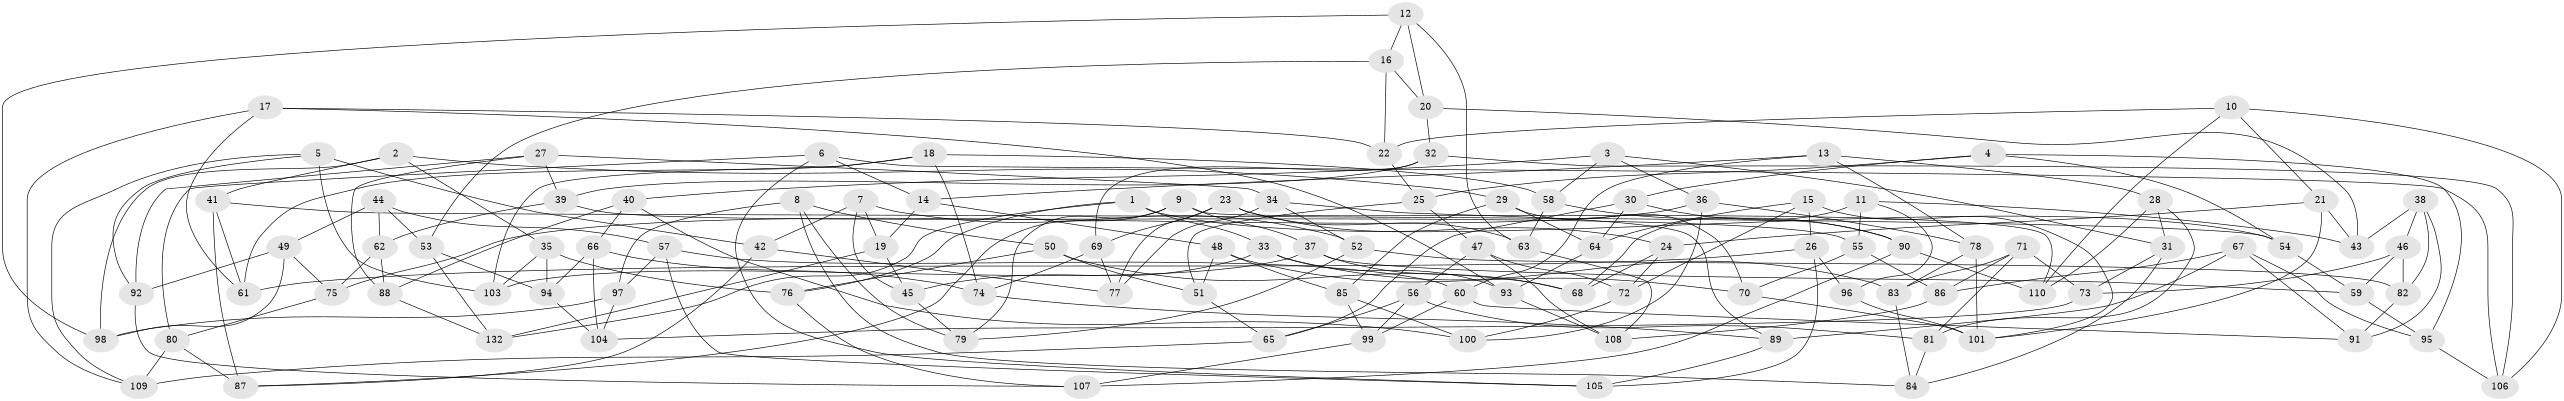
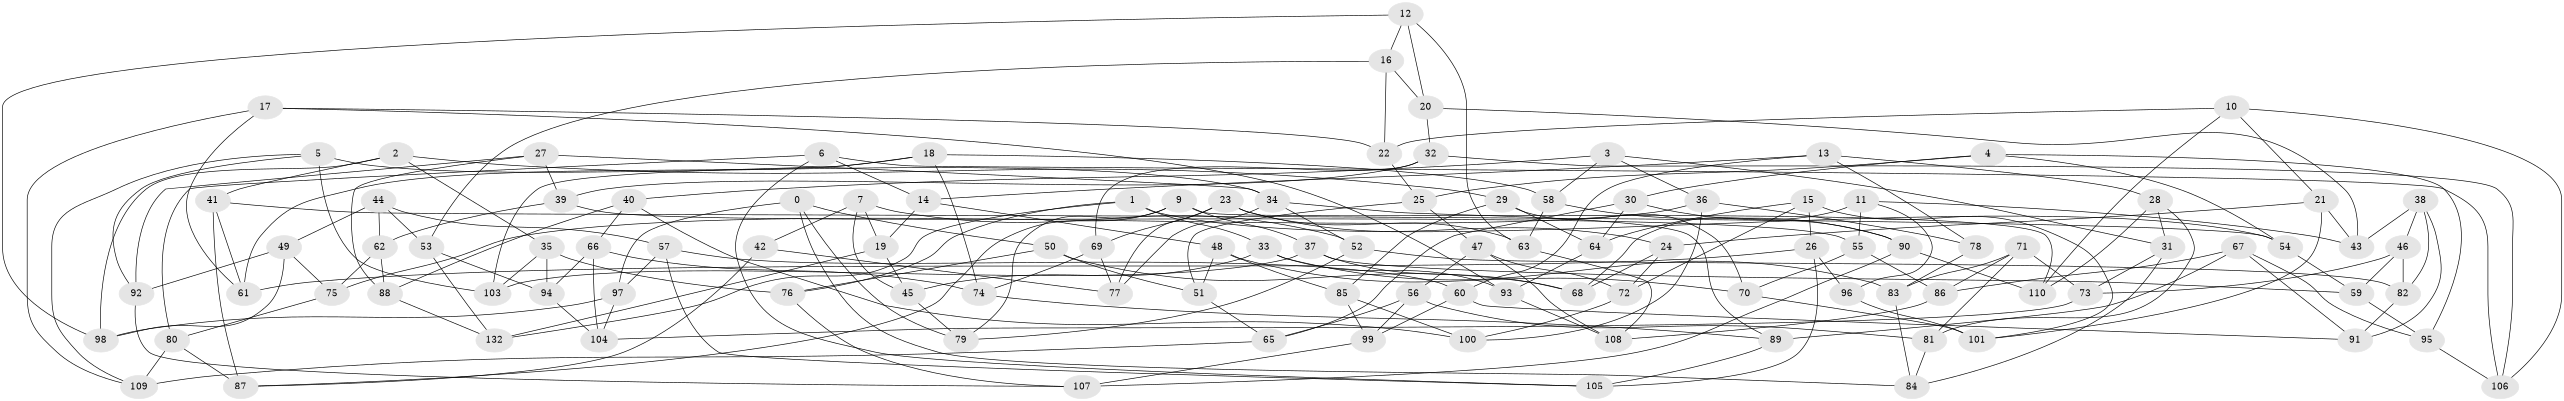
  graph {
    node [color=gray90 style=filled]
    1
    33
    54
    76
    n5 [label=132]
    45
    93
    83
    59
    107
    2
    29
    35
    41
    98
    64
    70
    85
    103
    94
    87
    61
    3
    31
    36
    40
    58
    84
    73
    78
    75
    100
    88
    66
    63
    90
    4
    25
    30
    95
    47
    51
    65
    106
    5
    42
    92
    109
    77
    6
    14
    80
    105
    19
    48
    7
    52
    79
    82
-   8
+   8 [label=0]
    50
    97
    68
    104
    9
    37
    110
    10
    21
    22
    43
    24
    101
    11
    55
    96
    86
    12
    16
    20
    53
    32
    108
    13
    28
    60
    81
    91
    99
    15
    26
    72
    17
    18
    74
    89
    69
    39
    23
    56
    27
    34
    62
    38
    46
    44
    49
    57
    67
    71
    1 -- 33
    1 -- 54
    1 -- 76
    1 -- n5
    33 -- 45
    33 -- 93
    33 -- 83
    54 -- 59
    76 -- 107
    45 -- 79
    93 -- 108
    83 -- 84
    59 -- 95
    2 -- 29
    2 -- 35
    2 -- 41
    2 -- 98
    29 -- 64
    29 -- 70
    29 -- 85
    35 -- 76
    35 -- 103
    35 -- 94
    41 -- 54
    41 -- 87
    41 -- 61
    64 -- 93
    70 -- 101
    85 -- 100
    85 -- 99
    94 -- 104
    3 -- 31
    3 -- 36
    3 -- 40
    3 -- 58
    31 -- 84
    31 -- 73
    36 -- 78
    36 -- 75
    36 -- 100
    40 -- 100
    40 -- 88
    40 -- 66
    58 -- 63
    58 -- 90
    73 -- 104
    78 -- 83
-   78 -- 101
    75 -- 80
    88 -- n5
    66 -- 94
    66 -- 104
    66 -- 74
    63 -- 108
    90 -- 107
    90 -- 110
    4 -- 54
    4 -- 25
    4 -- 30
    4 -- 95
    25 -- 47
    25 -- 51
    30 -- 64
    30 -- 90
    30 -- 65
    95 -- 106
    47 -- 108
    47 -- 72
    47 -- 56
    51 -- 65
    65 -- 109
    5 -- 103
-   5 -- 42
+   5 -- 34
    5 -- 92
    5 -- 109
    42 -- 87
    42 -- 77
    92 -- 107
    6 -- 106
    6 -- 14
    6 -- 80
    6 -- 105
    14 -- 19
    14 -- 48
    80 -- 87
    80 -- 109
    19 -- n5
    19 -- 45
    48 -- 70
    48 -- 85
    48 -- 51
    7 -- 45
    7 -- 42
    7 -- 19
    7 -- 52
    52 -- 79
    52 -- 82
    82 -- 91
    8 -- 84
    8 -- 79
    8 -- 50
    8 -- 97
    50 -- 76
    50 -- 51
    50 -- 68
    97 -- 98
    97 -- 104
    9 -- 87
    9 -- 79
    9 -- 37
    9 -- 110
    37 -- 59
    37 -- 103
    37 -- 68
    10 -- 106
    10 -- 110
    10 -- 21
    10 -- 22
    21 -- 43
    21 -- 24
    21 -- 101
    22 -- 25
    24 -- 68
    24 -- 72
    11 -- 68
    11 -- 43
    11 -- 55
    11 -- 96
    55 -- 70
    55 -- 86
    96 -- 101
    86 -- 108
    12 -- 98
    12 -- 63
    12 -- 16
    12 -- 20
    16 -- 22
    16 -- 20
    16 -- 53
    20 -- 43
    20 -- 32
    53 -- n5
    53 -- 94
    32 -- 106
    32 -- 69
    32 -- 39
    13 -- 78
    13 -- 14
    13 -- 28
    13 -- 60
    28 -- 31
    28 -- 110
    28 -- 81
    60 -- 91
    60 -- 99
    81 -- 84
    99 -- 107
    15 -- 64
    15 -- 101
    15 -- 26
    15 -- 72
    26 -- 61
    26 -- 105
    26 -- 96
    72 -- 100
    17 -- 93
    17 -- 61
    17 -- 109
    17 -- 22
    18 -- 103
    18 -- 61
    18 -- 58
    18 -- 74
    74 -- 89
    89 -- 105
    69 -- 77
    69 -- 74
    39 -- 55
    39 -- 62
    23 -- 63
    23 -- 77
    23 -- 24
    23 -- 69
    56 -- 65
    56 -- 81
    56 -- 99
    27 -- 88
    27 -- 92
    27 -- 39
    27 -- 34
    34 -- 77
    34 -- 52
    34 -- 89
    62 -- 75
    62 -- 88
    38 -- 82
    38 -- 43
    38 -- 91
    38 -- 46
    46 -- 59
    46 -- 73
    46 -- 82
    44 -- 53
    44 -- 62
    44 -- 49
    44 -- 57
    49 -- 98
    49 -- 75
    49 -- 92
    57 -- 105
    57 -- 97
    57 -- 60
    67 -- 95
    67 -- 86
    67 -- 91
    67 -- 89
    71 -- 83
    71 -- 73
    71 -- 86
    71 -- 81
  }
